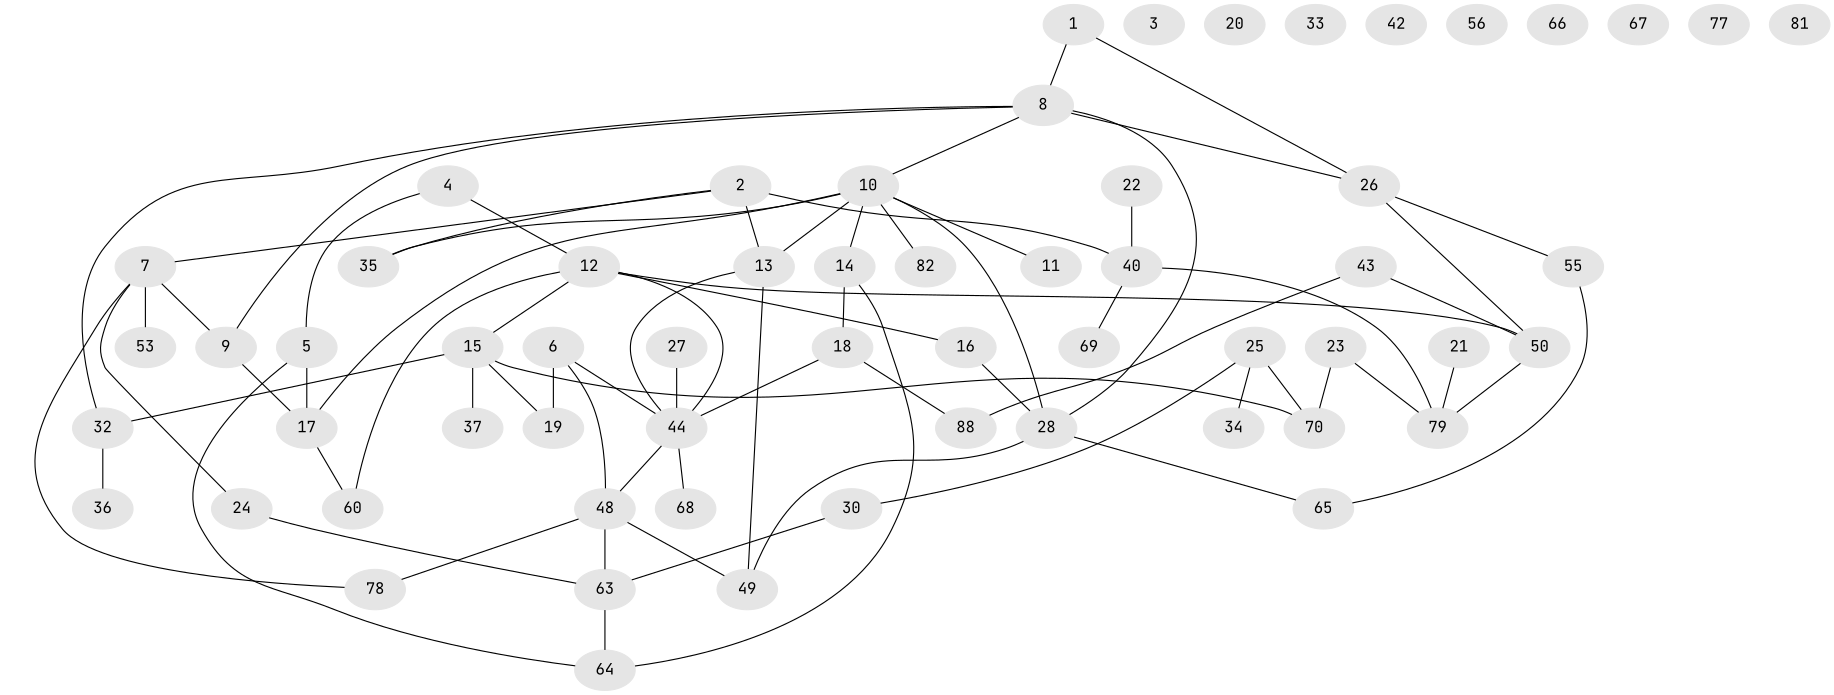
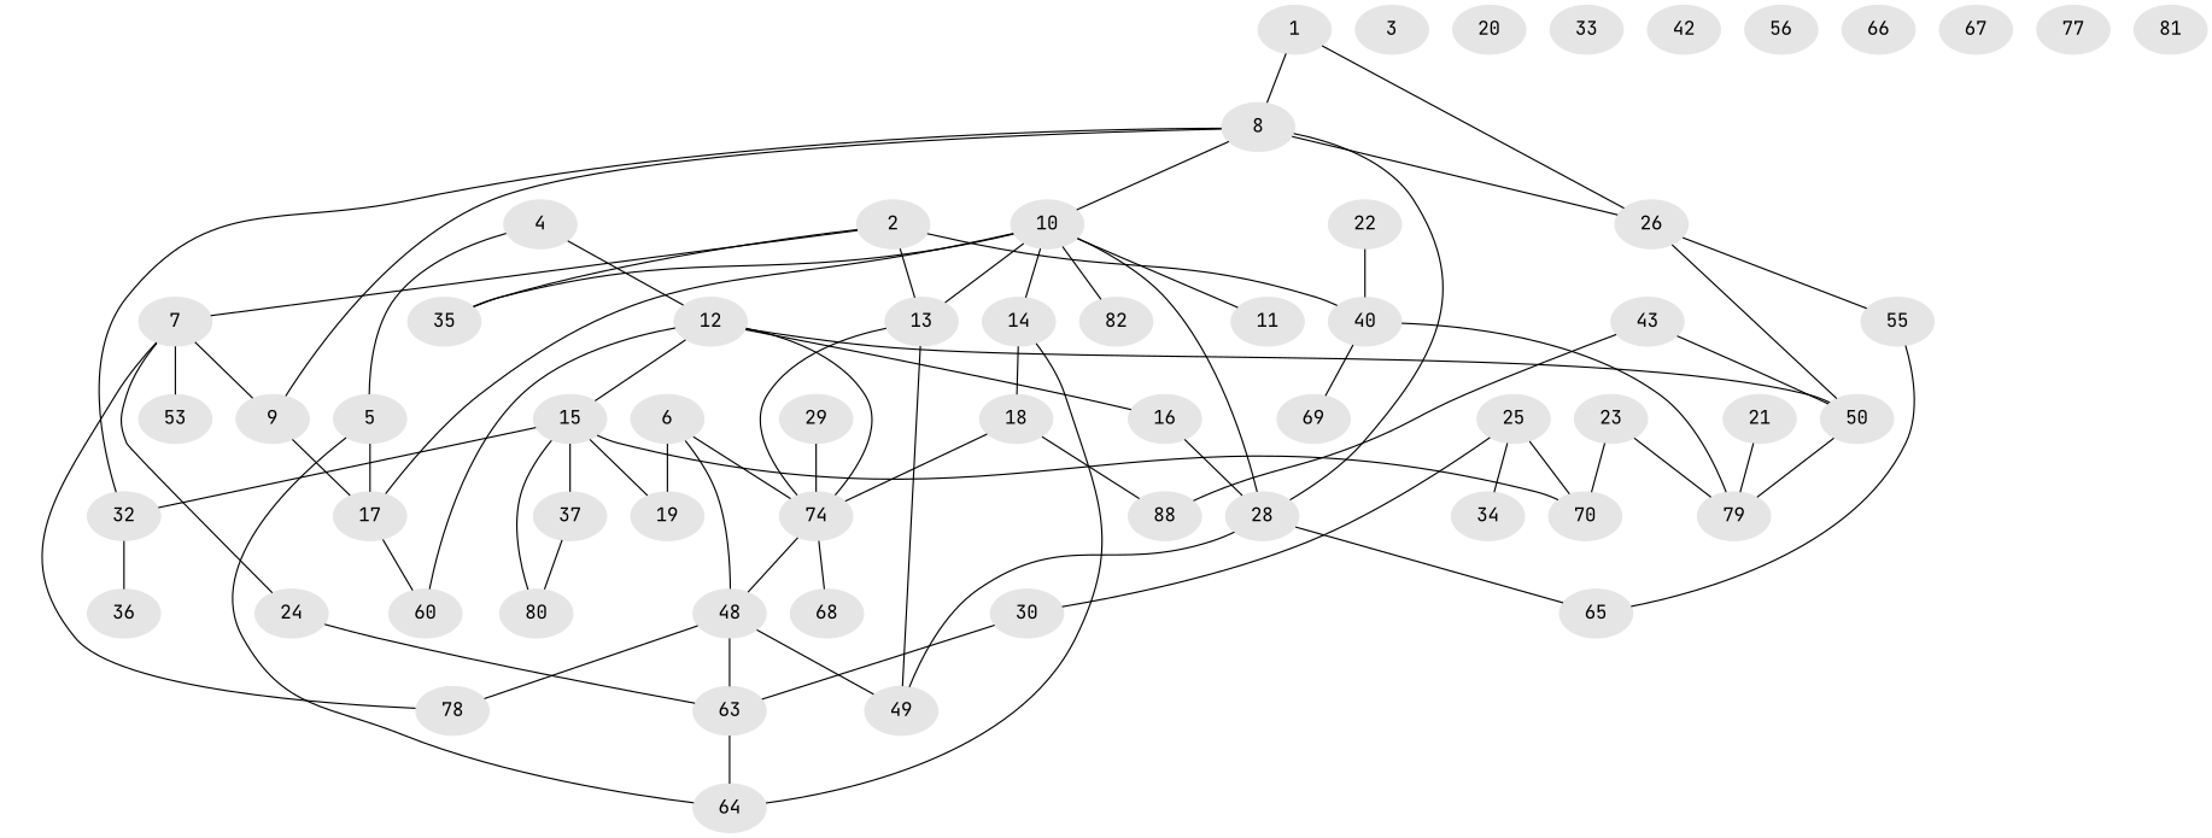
  graph {
    fontname="JetBrains Mono"
    node [color=gray90 fontname="JetBrains Mono" style=filled]
    edge [fontname="JetBrains Mono"]
    8 [super="+83"]
    26 [super="+59"]
    9
    10 [super="+31"]
    28 [super="+74"]
    32 [super="+38"]
    1
    50
    n9 [label=55]
    2 [super="+55"]
    7 [super="+62"]
    13 [super="+84"]
    35 [super="+89"]
    40 [super="+54"]
    24
    53
    78
-   44 [super="+61"]
+   44 [super="+61" label=74]
    49
    79 [super="+85"]
    69
    3
    4 [super="+29"]
    5 [super="+87"]
    12 [super="+39"]
    17 [super="+47"]
    64
    15 [super="+46"]
    16
    60 [super="+72"]
    19 [super="+41"]
    6
    48 [super="+86"]
    68
    63 [super="+75"]
    11
    14 [super="+76"]
    82
    65
    36
    18
    37
    70 [super="+71"]
+   80
    88
    20
    21
    22 [super="+45"]
    23
    25 [super="+73"]
    30
    34 [super="+51"]
-   27
+   27 [label=29]
    33 [super="+58"]
    42
    43 [super="+57"]
    56
    66
    67
    77
    81
    8 -- 26
    8 -- 9
    8 -- 10
    8 -- 28
    8 -- 32
    26 -- 50
    26 -- n9
    9 -- 17
    10 -- 28
    10 -- 13
    10 -- 35
    10 -- 17
    10 -- 11
    10 -- 14
    10 -- 82
    28 -- 49
    28 -- 65
    32 -- 36
    1 -- 8
    1 -- 26
    50 -- 79
    n9 -- 65
    2 -- 7
    2 -- 13
    2 -- 35
    2 -- 40
    7 -- 9
    7 -- 24
    7 -- 53
    7 -- 78
    13 -- 44
    13 -- 49
    40 -- 79
    40 -- 69
    24 -- 63
    44 -- 48
    44 -- 68
    4 -- 5
    4 -- 12
    5 -- 17
    5 -- 64
    12 -- 50
    12 -- 44
    12 -- 15
    12 -- 16
    12 -- 60
    17 -- 60
    15 -- 32
    15 -- 19
    15 -- 37
    15 -- 70
+   15 -- 80
    16 -- 28
    6 -- 44
    6 -- 19
    6 -- 48
    48 -- 78
    48 -- 49
    48 -- 63
    63 -- 64
    14 -- 64
    14 -- 18
    18 -- 44
    18 -- 88
+   37 -- 80
    21 -- 79
    22 -- 40
    23 -- 79
    23 -- 70
    25 -- 70
    25 -- 30
    25 -- 34
    30 -- 63
    27 -- 44
    43 -- 50
    43 -- 88
  }
